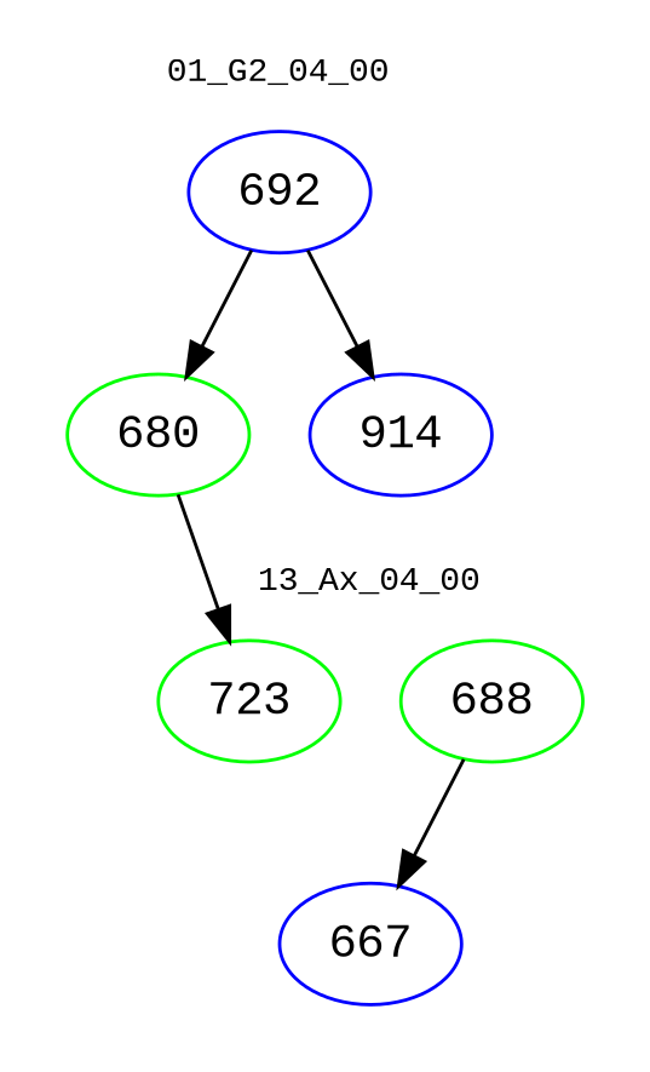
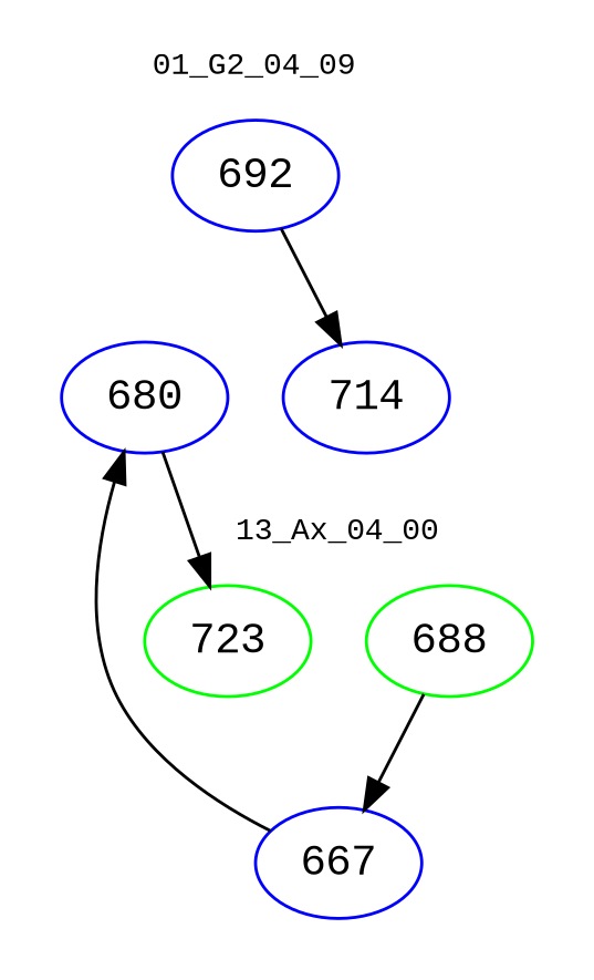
  digraph {
    fontname="Liberation Mono"
    node [color=green fontname="Liberation Mono"]
    edge [color=black fontname="Liberation Mono"]
    n1 [label=688]
    n2 [color=blue label=667]
    n3 [label=723]
    n4 [color=blue label=692]
-   n5 [label=680]
-   n6 [color=blue label=914]
+   n5 [color=blue label=680]
+   n6 [color=blue label=714]
    subgraph cluster_1 {
      color=white
      fontsize=10
      label="13_Ax_04_00"
      n1
      n2
      n3
    }
    subgraph cluster_2 {
      color=white
      fontsize=10
-     label="01_G2_04_00"
+     label="01_G2_04_09"
      n4
      n5
      n6
    }
    n1 -> n2
-   n4 -> n5
+   n2 -> n5
    n4 -> n6
    n5 -> n3
  }
